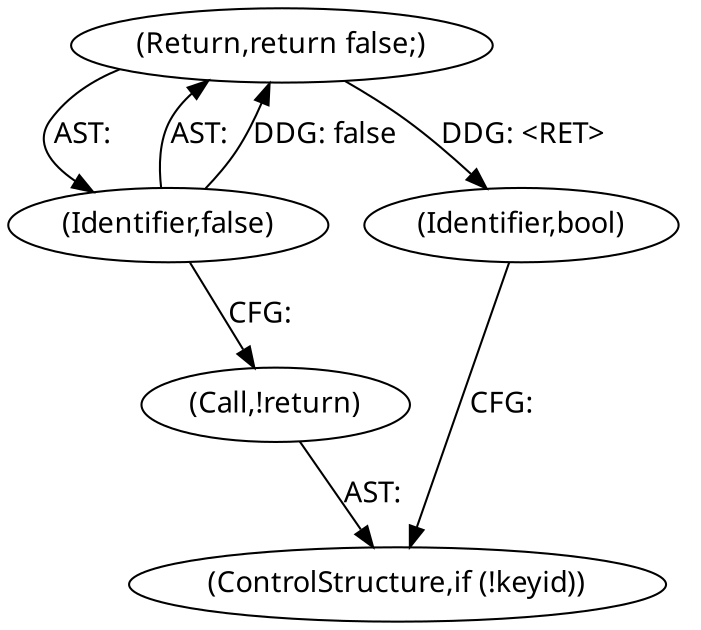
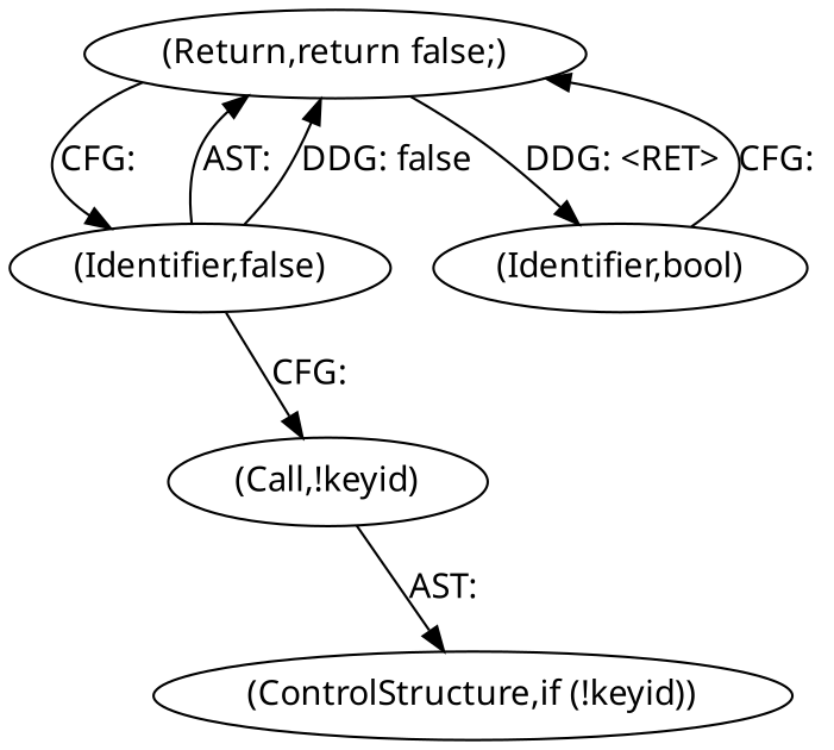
  digraph {
    fontname="Noto Sans"
    node [fontname="Noto Sans"]
    edge [fontname="Noto Sans"]
    n1 [label="(Return,return false;)"]
    n2 [label="(Identifier,false)"]
    n3 [label="(Identifier,bool)"]
-   n4 [label="(Call,!return)"]
+   n4 [label="(Call,!keyid)"]
    n5 [label="(ControlStructure,if (!keyid))"]
-   n1 -> n2 [label="AST: "]
+   n1 -> n2 [label="CFG: "]
    n1 -> n3 [label="DDG: <RET>"]
    n2 -> n1 [label="AST: "]
    n2 -> n1 [label="DDG: false"]
    n2 -> n4 [label="CFG: "]
-   n3 -> n5 [label="CFG: "]
+   n3 -> n1 [label="CFG: "]
    n4 -> n5 [label="AST: "]
  }
